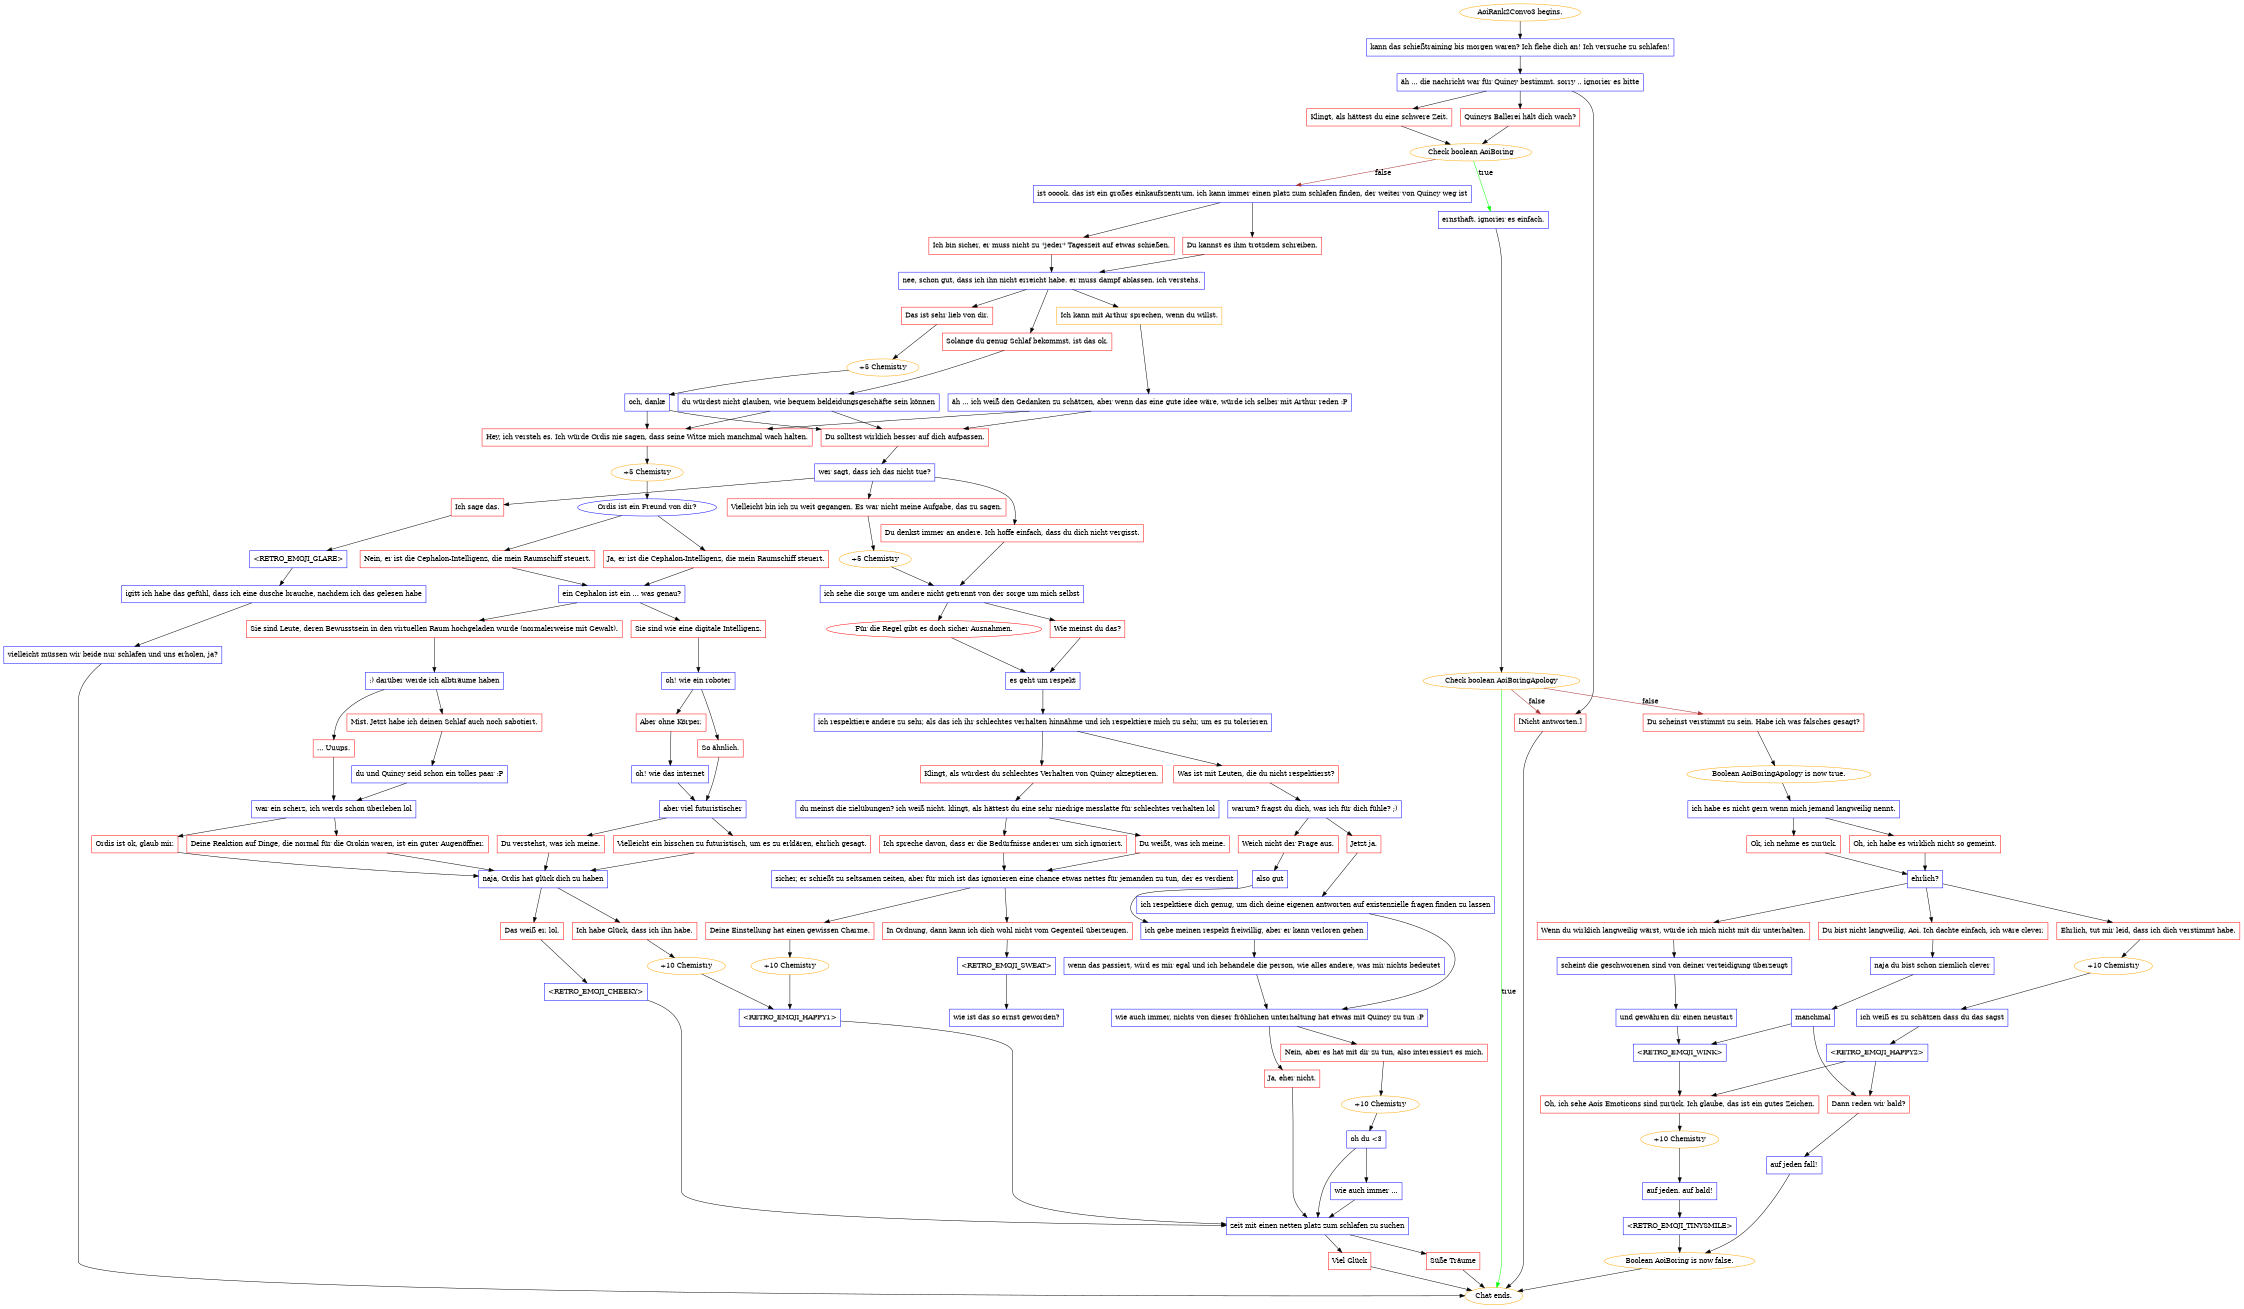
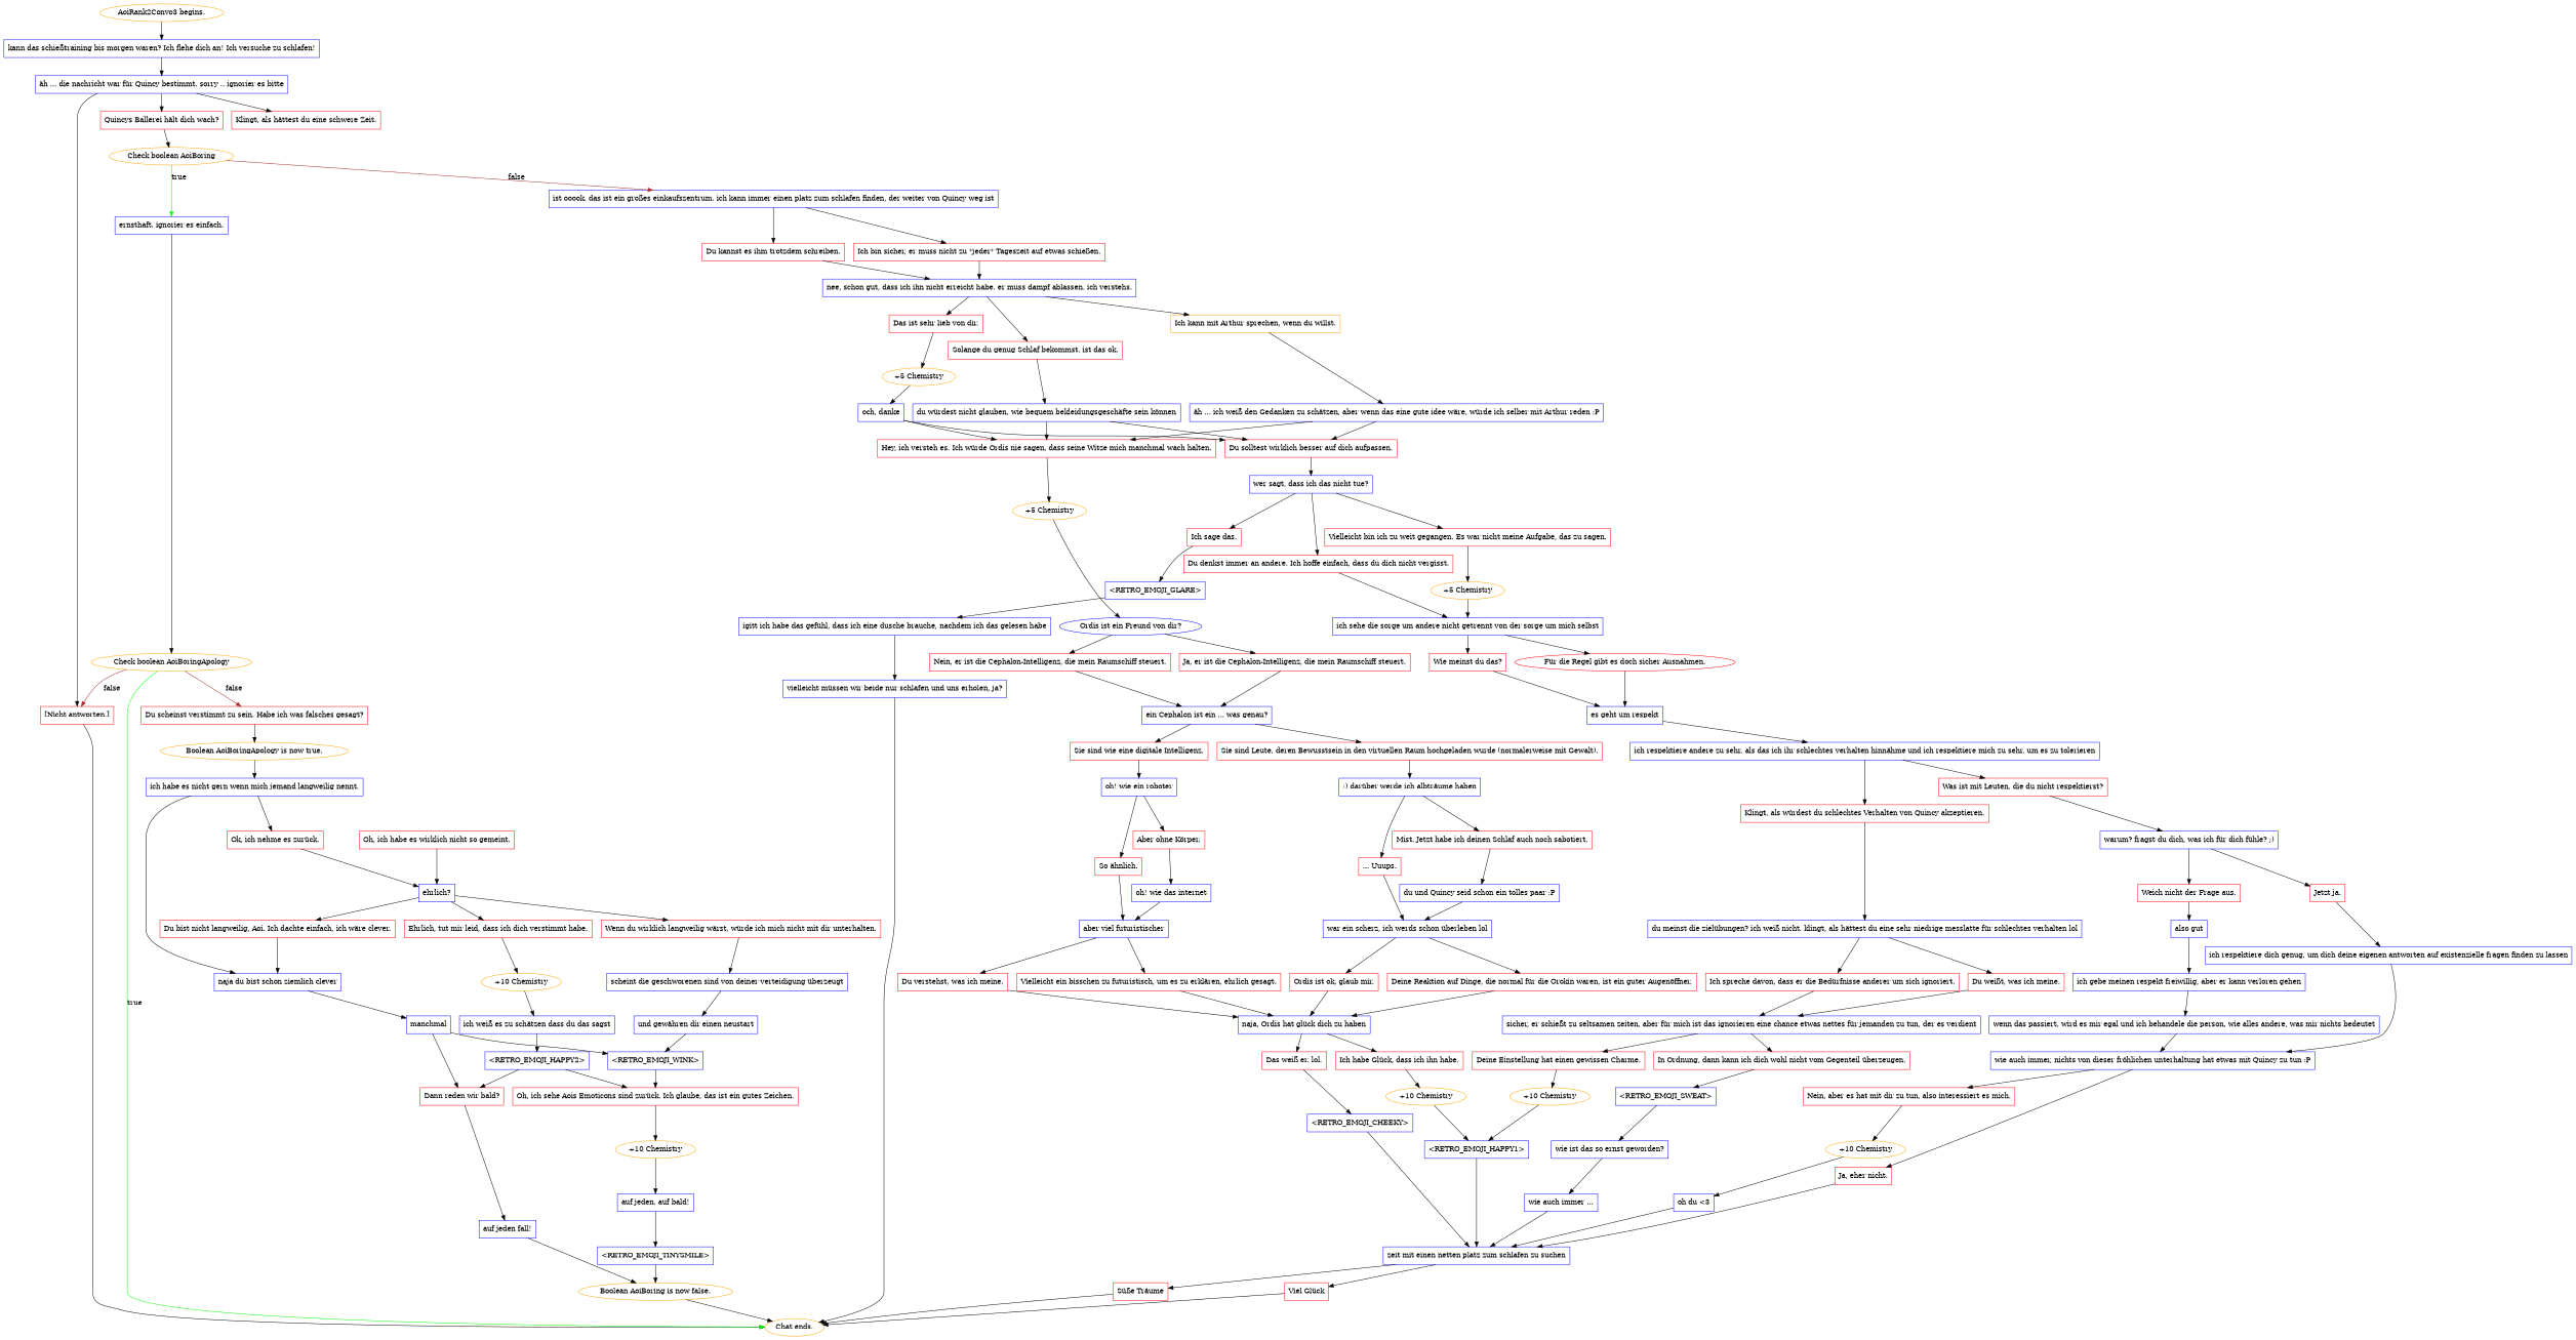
  digraph {
    node [color=blue shape=box]
    "AoiRank2Convo3 begins." [color=orange shape=""]
    n2 [label="kann das schießtraining bis morgen waren? Ich flehe dich an! Ich versuche zu schlafen!"]
    n3 [label="äh ... die nachricht war für Quincy bestimmt. sorry .. ignorier es bitte"]
    n4 [color=red label="Quincys Ballerei hält dich wach?"]
    n5 [color=red label="Klingt, als hättest du eine schwere Zeit."]
    n6 [color=red label="[Nicht antworten.]"]
    n7 [color=orange label="Check boolean AoiBoring" shape=""]
    "Chat ends." [color=orange shape=""]
    n9 [label="ernsthaft. ignorier es einfach."]
    n10 [label="ist ooook. das ist ein großes einkaufszentrum. ich kann immer einen platz zum schlafen finden, der weiter von Quincy weg ist"]
    n11 [color=orange label="Check boolean AoiBoringApology" shape=""]
    n12 [color=red label="Ich bin sicher, er muss nicht zu *jeder* Tageszeit auf etwas schießen."]
    n13 [color=red label="Du kannst es ihm trotzdem schreiben."]
    n14 [color=red label="Du scheinst verstimmt zu sein. Habe ich was falsches gesagt?"]
    n15 [label="nee, schon gut, dass ich ihn nicht erreicht habe. er muss dampf ablassen. ich verstehs."]
    n16 [color=orange label="Boolean AoiBoringApology is now true." shape=""]
    n17 [color=orange label="Ich kann mit Arthur sprechen, wenn du willst."]
    n18 [color=red label="Das ist sehr lieb von dir."]
    n19 [color=red label="Solange du genug Schlaf bekommst, ist das ok."]
    n20 [label="ich habe es nicht gern wenn mich jemand langweilig nennt."]
    n21 [label="äh ... ich weiß den Gedanken zu schätzen, aber wenn das eine gute idee wäre, würde ich selber mit Arthur reden :P"]
    n22 [color=orange label="+5 Chemistry" shape=""]
    n23 [label="du würdest nicht glauben, wie bequem bekleidungsgeschäfte sein können"]
    n24 [color=red label="Oh, ich habe es wirklich nicht so gemeint."]
    n25 [color=red label="Ok, ich nehme es zurück."]
    n26 [color=red label="Hey, ich versteh es. Ich würde Ordis nie sagen, dass seine Witze mich manchmal wach halten."]
    n27 [color=red label="Du solltest wirklich besser auf dich aufpassen."]
    n28 [label="och, danke"]
    n29 [label="ehrlich?"]
    n30 [color=orange label="+5 Chemistry" shape=""]
    n31 [label="wer sagt, dass ich das nicht tue?"]
    n32 [color=red label="Ehrlich, tut mir leid, dass ich dich verstimmt habe."]
    n33 [color=red label="Du bist nicht langweilig, Aoi. Ich dachte einfach, ich wäre clever."]
    n34 [color=red label="Wenn du wirklich langweilig wärst, würde ich mich nicht mit dir unterhalten."]
    n35 [label="Ordis ist ein Freund von dir?" shape=ellipse]
    n36 [color=red label="Du denkst immer an andere. Ich hoffe einfach, dass du dich nicht vergisst."]
    n37 [color=red label="Vielleicht bin ich zu weit gegangen. Es war nicht meine Aufgabe, das zu sagen."]
    n38 [color=red label="Ich sage das."]
    n39 [color=orange label="+10 Chemistry" shape=""]
    n40 [label="naja du bist schon ziemlich clever"]
    n41 [label="scheint die geschworenen sind von deiner verteidigung überzeugt"]
    n42 [color=red label="Ja, er ist die Cephalon-Intelligenz, die mein Raumschiff steuert."]
    n43 [color=red label="Nein, er ist die Cephalon-Intelligenz, die mein Raumschiff steuert."]
    n44 [label="ich sehe die sorge um andere nicht getrennt von der sorge um mich selbst"]
    n45 [color=orange label="+5 Chemistry" shape=""]
    n46 [label="<RETRO_EMOJI_GLARE>"]
    n47 [label="ich weiß es zu schätzen dass du das sagst"]
    n48 [label=manchmal]
    n49 [label="und gewähren dir einen neustart"]
    n50 [label="ein Cephalon ist ein ... was genau?"]
    n51 [color=red label="Für die Regel gibt es doch sicher Ausnahmen." shape=ellipse]
    n52 [color=red label="Wie meinst du das?"]
    n53 [label="igitt ich habe das gefühl, dass ich eine dusche brauche, nachdem ich das gelesen habe"]
    n54 [label="<RETRO_EMOJI_HAPPY2>"]
    n55 [label="<RETRO_EMOJI_WINK>"]
    n56 [color=red label="Dann reden wir bald?"]
    n57 [color=red label="Sie sind wie eine digitale Intelligenz."]
    n58 [color=red label="Sie sind Leute, deren Bewusstsein in den virtuellen Raum hochgeladen wurde (normalerweise mit Gewalt)."]
    n59 [label="es geht um respekt"]
    n60 [label="vielleicht müssen wir beide nur schlafen und uns erholen, ja?"]
    n61 [color=red label="Oh, ich sehe Aois Emoticons sind zurück. Ich glaube, das ist ein gutes Zeichen."]
    n62 [label="oh! wie ein roboter"]
    n63 [label=":) darüber werde ich albträume haben"]
    n64 [label="ich respektiere andere zu sehr, als das ich ihr schlechtes verhalten hinnähme und ich respektiere mich zu sehr, um es zu tolerieren"]
    n65 [label="auf jeden fall!"]
    n66 [color=orange label="+10 Chemistry" shape=""]
    n67 [color=red label="So ähnlich."]
    n68 [color=red label="Aber ohne Körper."]
    n69 [color=red label="Mist. Jetzt habe ich deinen Schlaf auch noch sabotiert."]
    n70 [color=red label="... Uuups."]
    n71 [color=red label="Was ist mit Leuten, die du nicht respektierst?"]
    n72 [color=red label="Klingt, als würdest du schlechtes Verhalten von Quincy akzeptieren."]
    n73 [color=orange label="Boolean AoiBoring is now false." shape=""]
    n74 [label="auf jeden. auf bald!"]
    n75 [label="aber viel futuristischer"]
    n76 [label="oh! wie das internet"]
    n77 [label="du und Quincy seid schon ein tolles paar :P"]
    n78 [label="war ein scherz, ich werds schon überleben lol"]
    n79 [label="warum? fragst du dich, was ich für dich fühle? ;)"]
    n80 [label="du meinst die zielübungen? ich weiß nicht. klingt, als hättest du eine sehr niedrige messlatte für schlechtes verhalten lol"]
    n81 [label="<RETRO_EMOJI_TINYSMILE>"]
    n82 [color=red label="Du verstehst, was ich meine."]
    n83 [color=red label="Vielleicht ein bisschen zu futuristisch, um es zu erklären, ehrlich gesagt."]
    n84 [color=red label="Ordis ist ok, glaub mir."]
    n85 [color=red label="Deine Reaktion auf Dinge, die normal für die Orokin waren, ist ein guter Augenöffner."]
    n86 [color=red label="Jetzt ja."]
    n87 [color=red label="Weich nicht der Frage aus."]
    n88 [color=red label="Du weißt, was ich meine."]
    n89 [color=red label="Ich spreche davon, dass er die Bedürfnisse anderer um sich ignoriert."]
    n90 [label="naja, Ordis hat glück dich zu haben"]
    n91 [label="ich respektiere dich genug, um dich deine eigenen antworten auf existenzielle fragen finden zu lassen"]
    n92 [label="also gut"]
    n93 [label="sicher, er schießt zu seltsamen zeiten, aber für mich ist das ignorieren eine chance etwas nettes für jemanden zu tun, der es verdient"]
    n94 [color=red label="Das weiß er. lol."]
    n95 [color=red label="Ich habe Glück, dass ich ihn habe."]
    n96 [label="wie auch immer, nichts von dieser fröhlichen unterhaltung hat etwas mit Quincy zu tun :P"]
    n97 [label="ich gebe meinen respekt freiwillig, aber er kann verloren gehen"]
    n98 [color=red label="In Ordnung, dann kann ich dich wohl nicht vom Gegenteil überzeugen."]
    n99 [color=red label="Deine Einstellung hat einen gewissen Charme."]
    n100 [label="<RETRO_EMOJI_CHEEKY>"]
    n101 [color=orange label="+10 Chemistry" shape=""]
    n102 [color=red label="Nein, aber es hat mit dir zu tun, also interessiert es mich."]
    n103 [color=red label="Ja, eher nicht."]
    n104 [label="wenn das passiert, wird es mir egal und ich behandele die person, wie alles andere, was mir nichts bedeutet"]
    n105 [label="<RETRO_EMOJI_SWEAT>"]
    n106 [color=orange label="+10 Chemistry" shape=""]
    n107 [label="zeit mit einen netten platz zum schlafen zu suchen"]
    n108 [label="<RETRO_EMOJI_HAPPY1>"]
    n109 [color=orange label="+10 Chemistry" shape=""]
    n110 [label="wie ist das so ernst geworden?"]
    n111 [color=red label="Viel Glück"]
    n112 [color=red label="Süße Träume"]
    n113 [label="oh du <3"]
    n114 [label="wie auch immer ..."]
    "AoiRank2Convo3 begins." -> n2
    n2 -> n3
    n3 -> n4
    n3 -> n5
    n3 -> n6
    n4 -> n7
-   n5 -> n7
    n6 -> "Chat ends."
    n7 -> n9 [color=green label=true]
    n7 -> n10 [color=brown label=false]
    n9 -> n11
    n10 -> n12
    n10 -> n13
    n11 -> n6 [color=brown label=false]
    n11 -> "Chat ends." [color=green label=true]
    n11 -> n14 [color=brown label=false]
    n12 -> n15
    n13 -> n15
    n14 -> n16
    n15 -> n17
    n15 -> n18
    n15 -> n19
    n16 -> n20
    n17 -> n21
    n18 -> n22
    n19 -> n23
-   n20 -> n24
+   n20 -> n40
    n20 -> n25
    n21 -> n26
    n21 -> n27
    n22 -> n28
    n23 -> n26
    n23 -> n27
    n24 -> n29
    n25 -> n29
    n26 -> n30
    n27 -> n31
    n28 -> n26
    n28 -> n27
    n29 -> n32
    n29 -> n33
    n29 -> n34
    n30 -> n35
    n31 -> n36
    n31 -> n37
    n31 -> n38
    n32 -> n39
    n33 -> n40
    n34 -> n41
    n35 -> n42
    n35 -> n43
    n36 -> n44
    n37 -> n45
    n38 -> n46
    n39 -> n47
    n40 -> n48
    n41 -> n49
    n42 -> n50
    n43 -> n50
    n44 -> n51
    n44 -> n52
    n45 -> n44
    n46 -> n53
    n47 -> n54
    n48 -> n55
    n48 -> n56
    n49 -> n55
    n50 -> n57
    n50 -> n58
    n51 -> n59
    n52 -> n59
    n53 -> n60
    n54 -> n56
    n54 -> n61
    n55 -> n61
    n56 -> n65
    n57 -> n62
    n58 -> n63
    n59 -> n64
    n60 -> "Chat ends."
    n61 -> n66
    n62 -> n67
    n62 -> n68
    n63 -> n69
    n63 -> n70
    n64 -> n71
    n64 -> n72
    n65 -> n73
    n66 -> n74
    n67 -> n75
    n68 -> n76
    n69 -> n77
    n70 -> n78
    n71 -> n79
    n72 -> n80
    n73 -> "Chat ends."
    n74 -> n81
    n75 -> n82
    n75 -> n83
    n76 -> n75
    n77 -> n78
    n78 -> n84
    n78 -> n85
    n79 -> n86
    n79 -> n87
    n80 -> n88
    n80 -> n89
    n81 -> n73
    n82 -> n90
    n83 -> n90
    n84 -> n90
    n85 -> n90
    n86 -> n91
    n87 -> n92
    n88 -> n93
    n89 -> n93
    n90 -> n94
    n90 -> n95
    n91 -> n96
    n92 -> n97
    n93 -> n98
    n93 -> n99
    n94 -> n100
    n95 -> n101
    n96 -> n102
    n96 -> n103
    n97 -> n104
    n98 -> n105
    n99 -> n106
    n100 -> n107
    n101 -> n108
    n102 -> n109
    n103 -> n107
    n104 -> n96
    n105 -> n110
    n106 -> n108
    n107 -> n111
    n107 -> n112
    n108 -> n107
    n109 -> n113
-   n113 -> n114
+   n110 -> n114
    n111 -> "Chat ends."
    n112 -> "Chat ends."
    n113 -> n107
    n114 -> n107
  }
